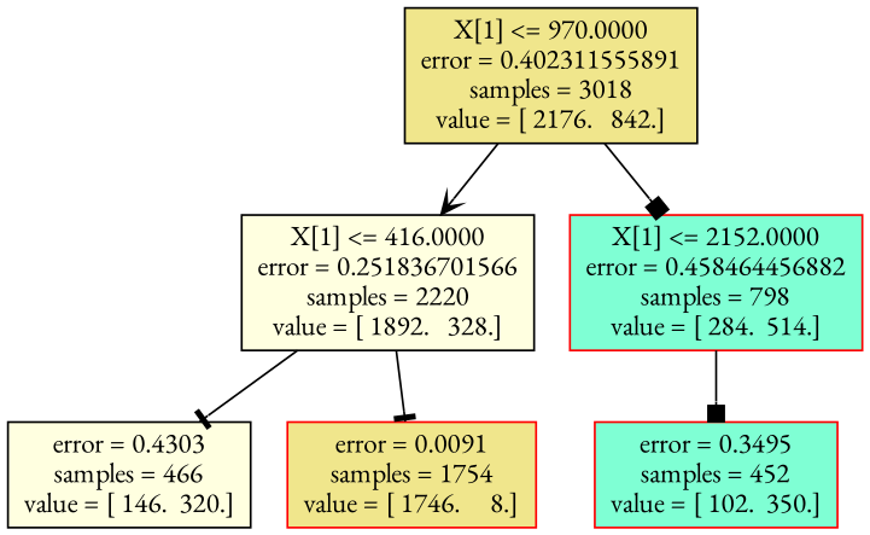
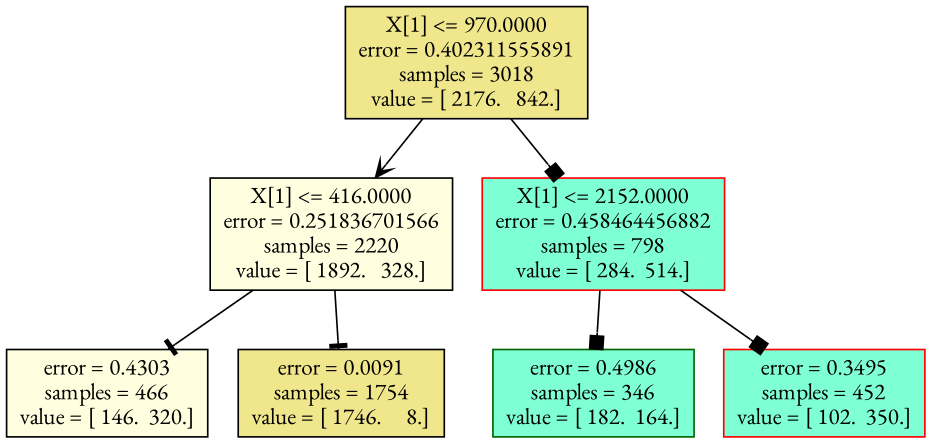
  digraph {
    fontname="EB Garamond"
    node [color=black fillcolor=aquamarine fontname="EB Garamond" shape=box style=filled]
    edge [arrowhead=box fontname="EB Garamond"]
    n1 [fillcolor=khaki label="X[1] <= 970.0000\nerror = 0.402311555891\nsamples = 3018\nvalue = [ 2176.   842.]"]
    n2 [fillcolor=lightyellow label="X[1] <= 416.0000\nerror = 0.251836701566\nsamples = 2220\nvalue = [ 1892.   328.]"]
    n3 [color=red label="X[1] <= 2152.0000\nerror = 0.458464456882\nsamples = 798\nvalue = [ 284.  514.]"]
    n4 [fillcolor=lightyellow label="error = 0.4303\nsamples = 466\nvalue = [ 146.  320.]"]
-   n5 [color=red fillcolor=khaki label="error = 0.0091\nsamples = 1754\nvalue = [ 1746.     8.]"]
+   n5 [fillcolor=khaki label="error = 0.0091\nsamples = 1754\nvalue = [ 1746.     8.]"]
+   n6 [color=darkgreen label="error = 0.4986\nsamples = 346\nvalue = [ 182.  164.]"]
    n7 [color=red label="error = 0.3495\nsamples = 452\nvalue = [ 102.  350.]"]
    n1 -> n2 [arrowhead=vee]
    n1 -> n3
    n2 -> n4 [arrowhead=tee]
    n2 -> n5 [arrowhead=tee]
+   n3 -> n6
    n3 -> n7
  }
